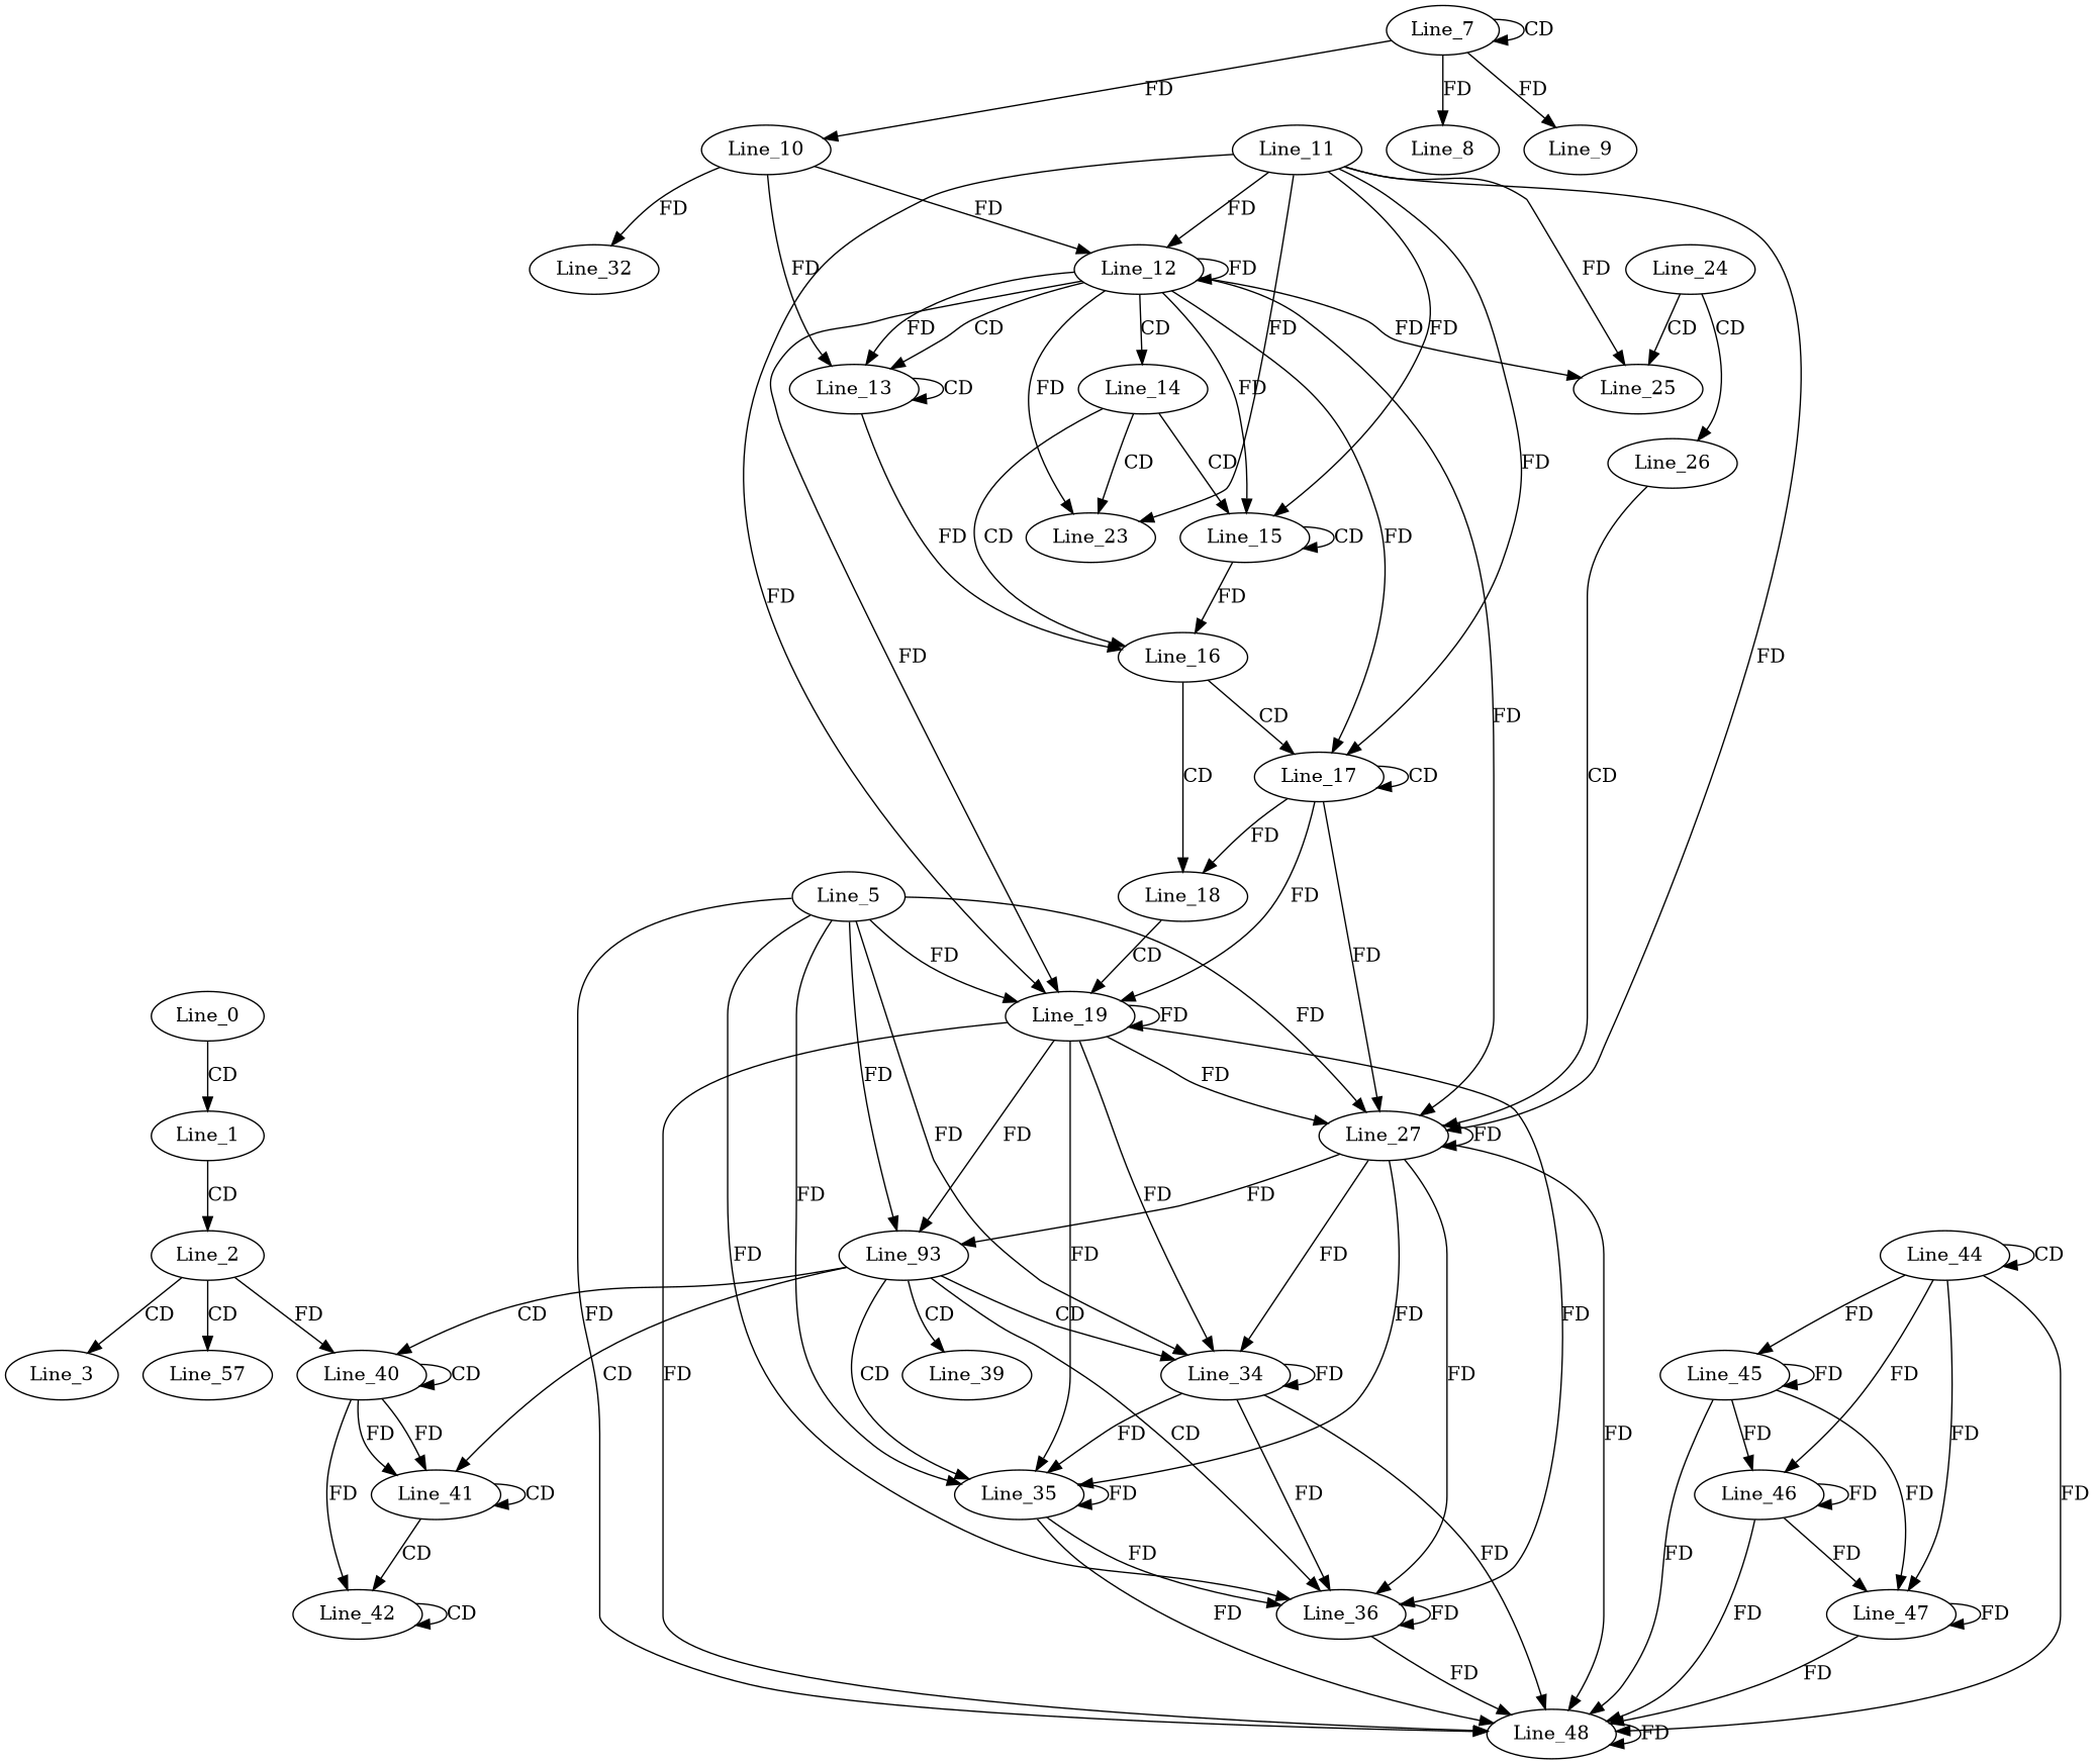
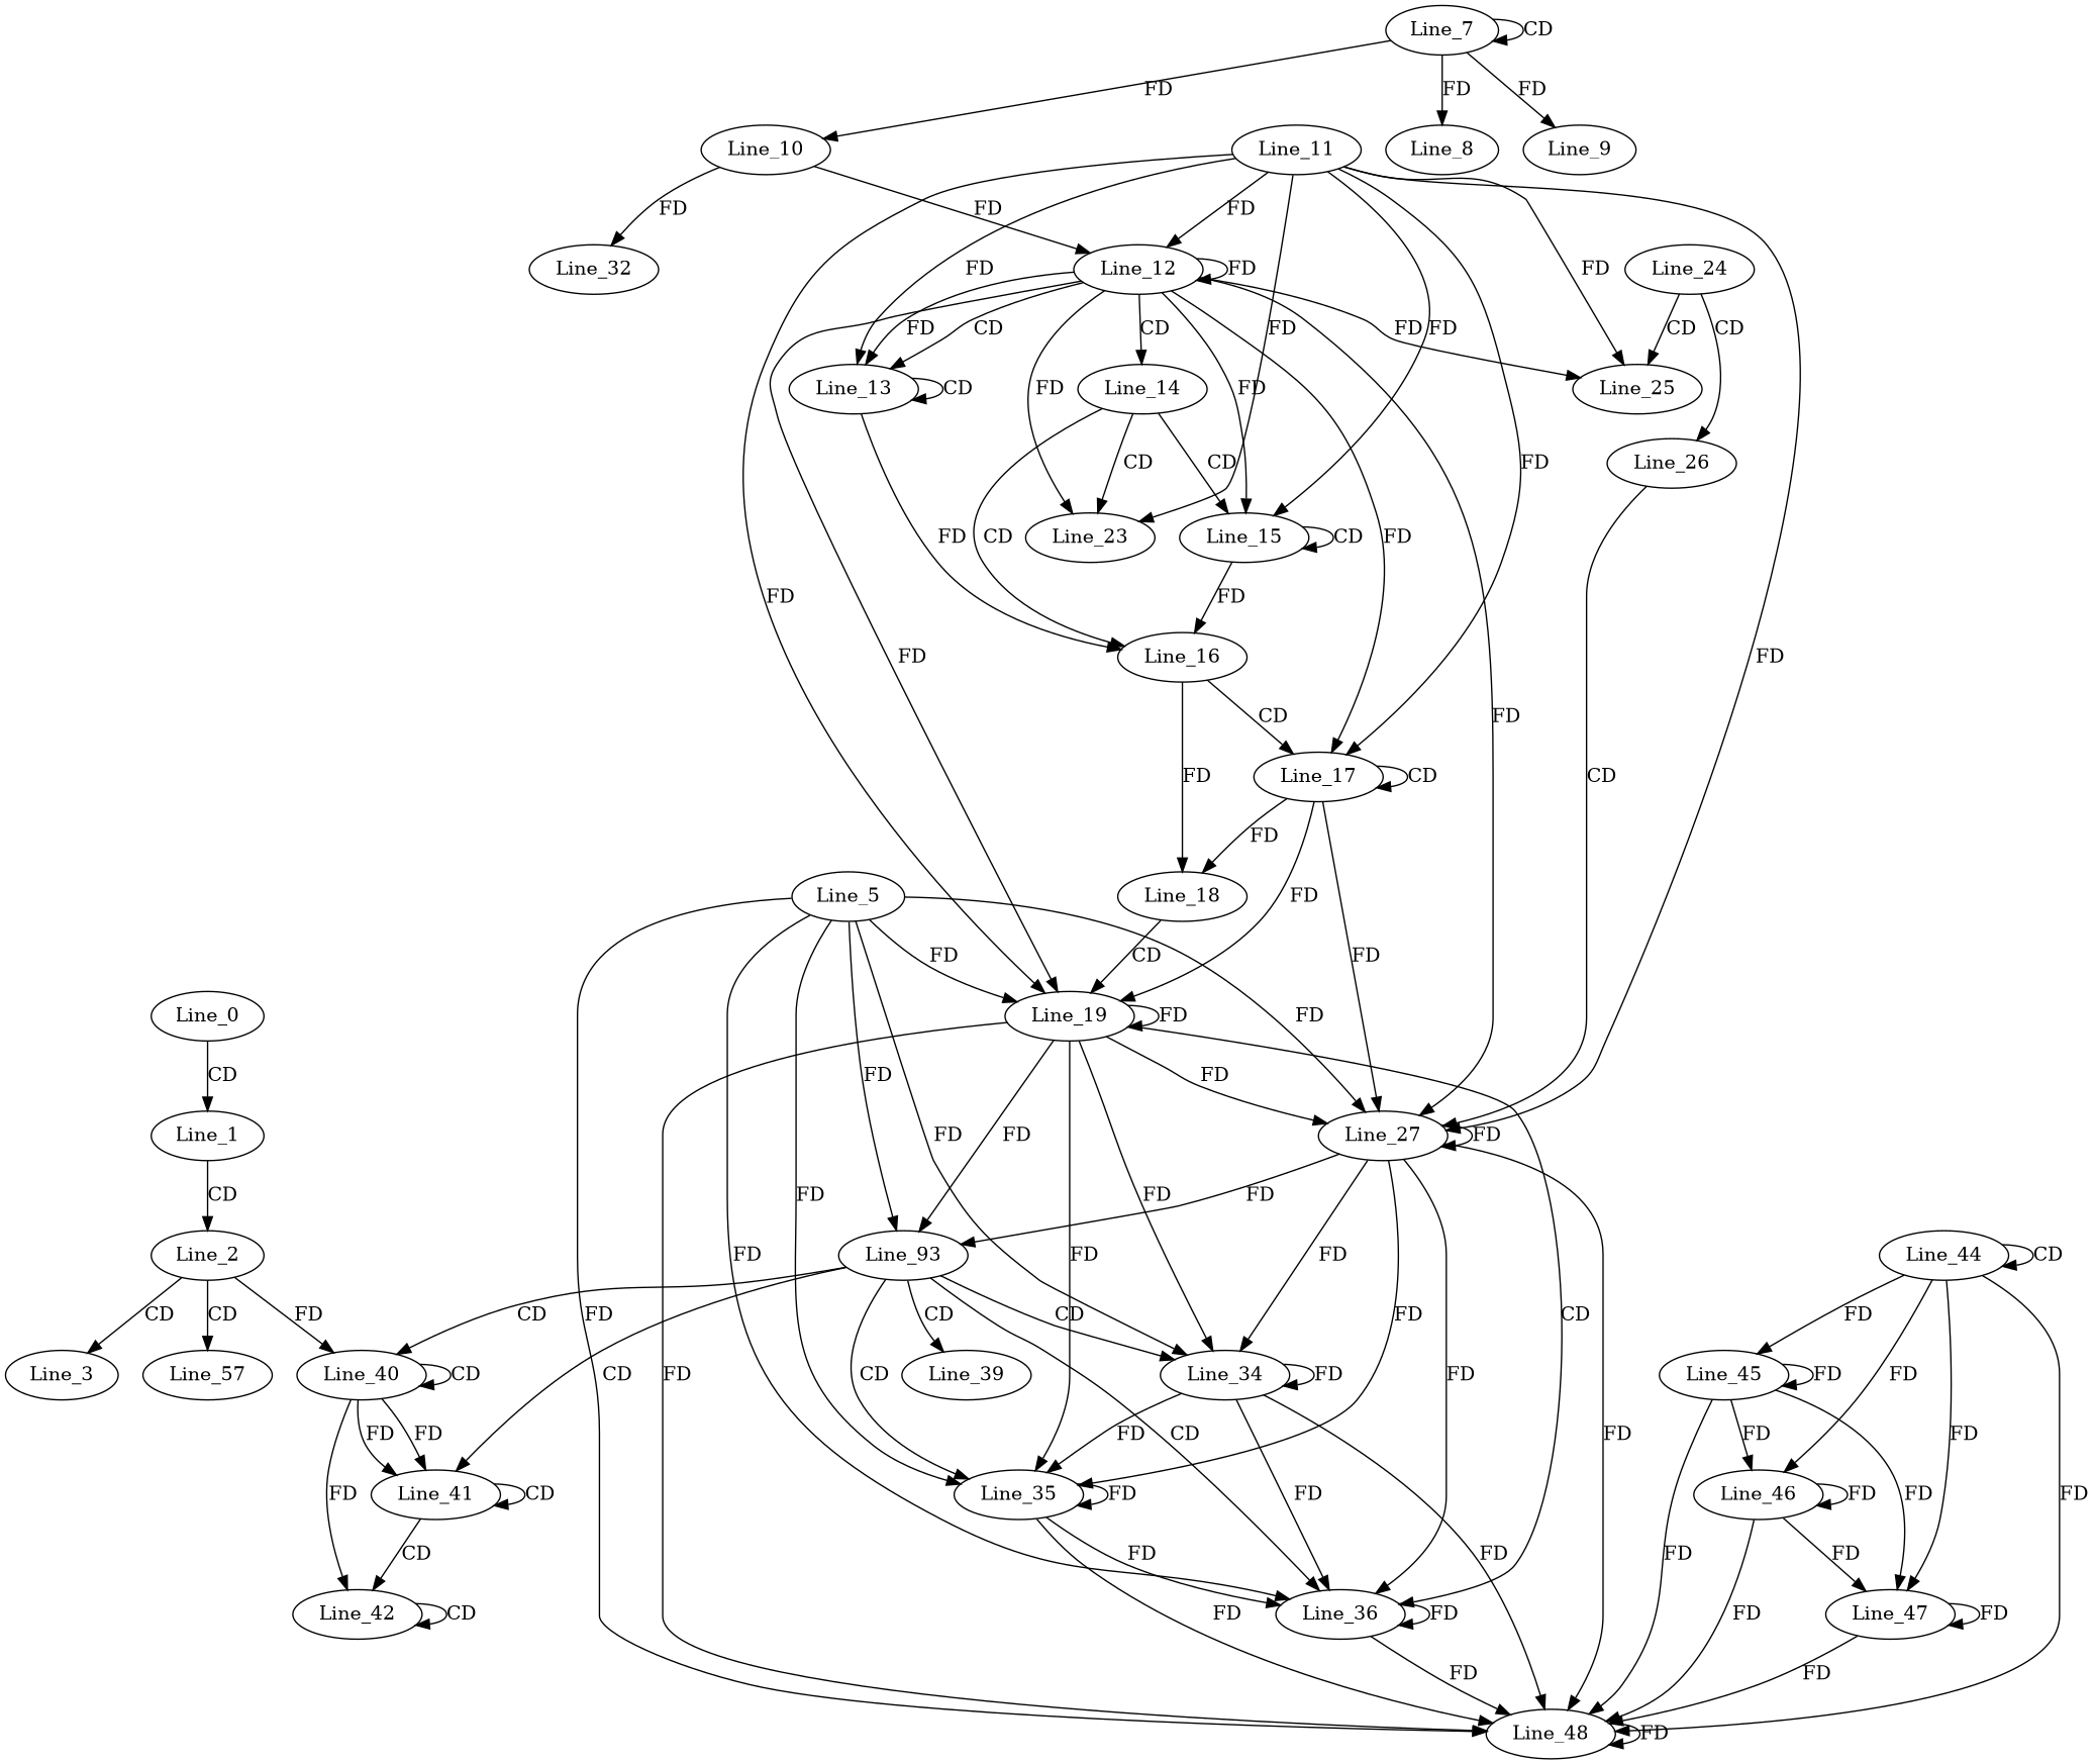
  digraph {
    Line_0
    Line_1
    Line_2
    Line_3
    Line_40
    Line_57
    Line_41
    Line_42
    Line_7
    Line_8
    Line_9
    Line_10
    Line_12
    Line_32
    Line_13
    Line_14
    Line_15
    Line_17
    Line_19
    Line_23
    Line_25
    Line_27
    Line_16
    Line_18
    n25 [label=Line_93]
    Line_34
    Line_35
    Line_36
    Line_48
    Line_11
    Line_39
    Line_5
    Line_24
    Line_26
    Line_44
    Line_45
    Line_46
    Line_47
    Line_0 -> Line_1 [label=CD]
    Line_1 -> Line_2 [label=CD]
    Line_2 -> Line_3 [label=CD]
    Line_2 -> Line_40 [label=FD]
    Line_2 -> Line_57 [label=CD]
    Line_40 -> Line_40 [label=CD]
    Line_40 -> Line_41 [label=FD]
    Line_40 -> Line_41 [label=FD]
    Line_40 -> Line_42 [label=FD]
    Line_41 -> Line_41 [label=CD]
    Line_41 -> Line_42 [label=CD]
    Line_42 -> Line_42 [label=CD]
    Line_7 -> Line_7 [label=CD]
    Line_7 -> Line_8 [label=FD]
    Line_7 -> Line_9 [label=FD]
    Line_7 -> Line_10 [label=FD]
    Line_10 -> Line_12 [label=FD]
    Line_10 -> Line_32 [label=FD]
    Line_12 -> Line_12 [label=FD]
    Line_12 -> Line_13 [label=CD]
    Line_12 -> Line_13 [label=FD]
    Line_12 -> Line_14 [label=CD]
    Line_12 -> Line_15 [label=FD]
    Line_12 -> Line_17 [label=FD]
    Line_12 -> Line_19 [label=FD]
    Line_12 -> Line_23 [label=FD]
    Line_12 -> Line_25 [label=FD]
    Line_12 -> Line_27 [label=FD]
    Line_13 -> Line_13 [label=CD]
    Line_13 -> Line_16 [label=FD]
    Line_14 -> Line_15 [label=CD]
    Line_14 -> Line_23 [label=CD]
    Line_14 -> Line_16 [label=CD]
    Line_15 -> Line_15 [label=CD]
    Line_15 -> Line_16 [label=FD]
    Line_17 -> Line_17 [label=CD]
    Line_17 -> Line_19 [label=FD]
    Line_17 -> Line_27 [label=FD]
    Line_17 -> Line_18 [label=FD]
    Line_19 -> Line_19 [label=FD]
    Line_19 -> Line_27 [label=FD]
    Line_19 -> n25 [label=FD]
    Line_19 -> Line_34 [label=FD]
    Line_19 -> Line_35 [label=FD]
-   Line_19 -> Line_36 [label=FD]
+   Line_19 -> Line_36 [label=CD]
    Line_19 -> Line_48 [label=FD]
    Line_27 -> Line_27 [label=FD]
    Line_27 -> n25 [label=FD]
    Line_27 -> Line_34 [label=FD]
    Line_27 -> Line_35 [label=FD]
    Line_27 -> Line_36 [label=FD]
    Line_27 -> Line_48 [label=FD]
    Line_16 -> Line_17 [label=CD]
-   Line_16 -> Line_18 [label=CD]
+   Line_16 -> Line_18 [label=FD]
    Line_18 -> Line_19 [label=CD]
    n25 -> Line_40 [label=CD]
    n25 -> Line_41 [label=CD]
    n25 -> Line_34 [label=CD]
    n25 -> Line_35 [label=CD]
    n25 -> Line_36 [label=CD]
    n25 -> Line_39 [label=CD]
    Line_34 -> Line_34 [label=FD]
    Line_34 -> Line_35 [label=FD]
    Line_34 -> Line_36 [label=FD]
    Line_34 -> Line_48 [label=FD]
    Line_35 -> Line_35 [label=FD]
    Line_35 -> Line_36 [label=FD]
    Line_35 -> Line_48 [label=FD]
    Line_36 -> Line_36 [label=FD]
    Line_36 -> Line_48 [label=FD]
    Line_48 -> Line_48 [label=FD]
    Line_11 -> Line_12 [label=FD]
-   Line_10 -> Line_13 [label=FD]
+   Line_11 -> Line_13 [label=FD]
    Line_11 -> Line_15 [label=FD]
    Line_11 -> Line_17 [label=FD]
    Line_11 -> Line_19 [label=FD]
    Line_11 -> Line_23 [label=FD]
    Line_11 -> Line_25 [label=FD]
    Line_11 -> Line_27 [label=FD]
    Line_5 -> Line_19 [label=FD]
    Line_5 -> Line_27 [label=FD]
    Line_5 -> n25 [label=FD]
    Line_5 -> Line_34 [label=FD]
    Line_5 -> Line_35 [label=FD]
    Line_5 -> Line_36 [label=FD]
    Line_5 -> Line_48 [label=FD]
    Line_24 -> Line_25 [label=CD]
    Line_24 -> Line_26 [label=CD]
    Line_26 -> Line_27 [label=CD]
    Line_44 -> Line_48 [label=FD]
    Line_44 -> Line_44 [label=CD]
    Line_44 -> Line_45 [label=FD]
    Line_44 -> Line_46 [label=FD]
    Line_44 -> Line_47 [label=FD]
    Line_45 -> Line_48 [label=FD]
    Line_45 -> Line_45 [label=FD]
    Line_45 -> Line_46 [label=FD]
    Line_45 -> Line_47 [label=FD]
    Line_46 -> Line_48 [label=FD]
    Line_46 -> Line_46 [label=FD]
    Line_46 -> Line_47 [label=FD]
    Line_47 -> Line_48 [label=FD]
    Line_47 -> Line_47 [label=FD]
  }
